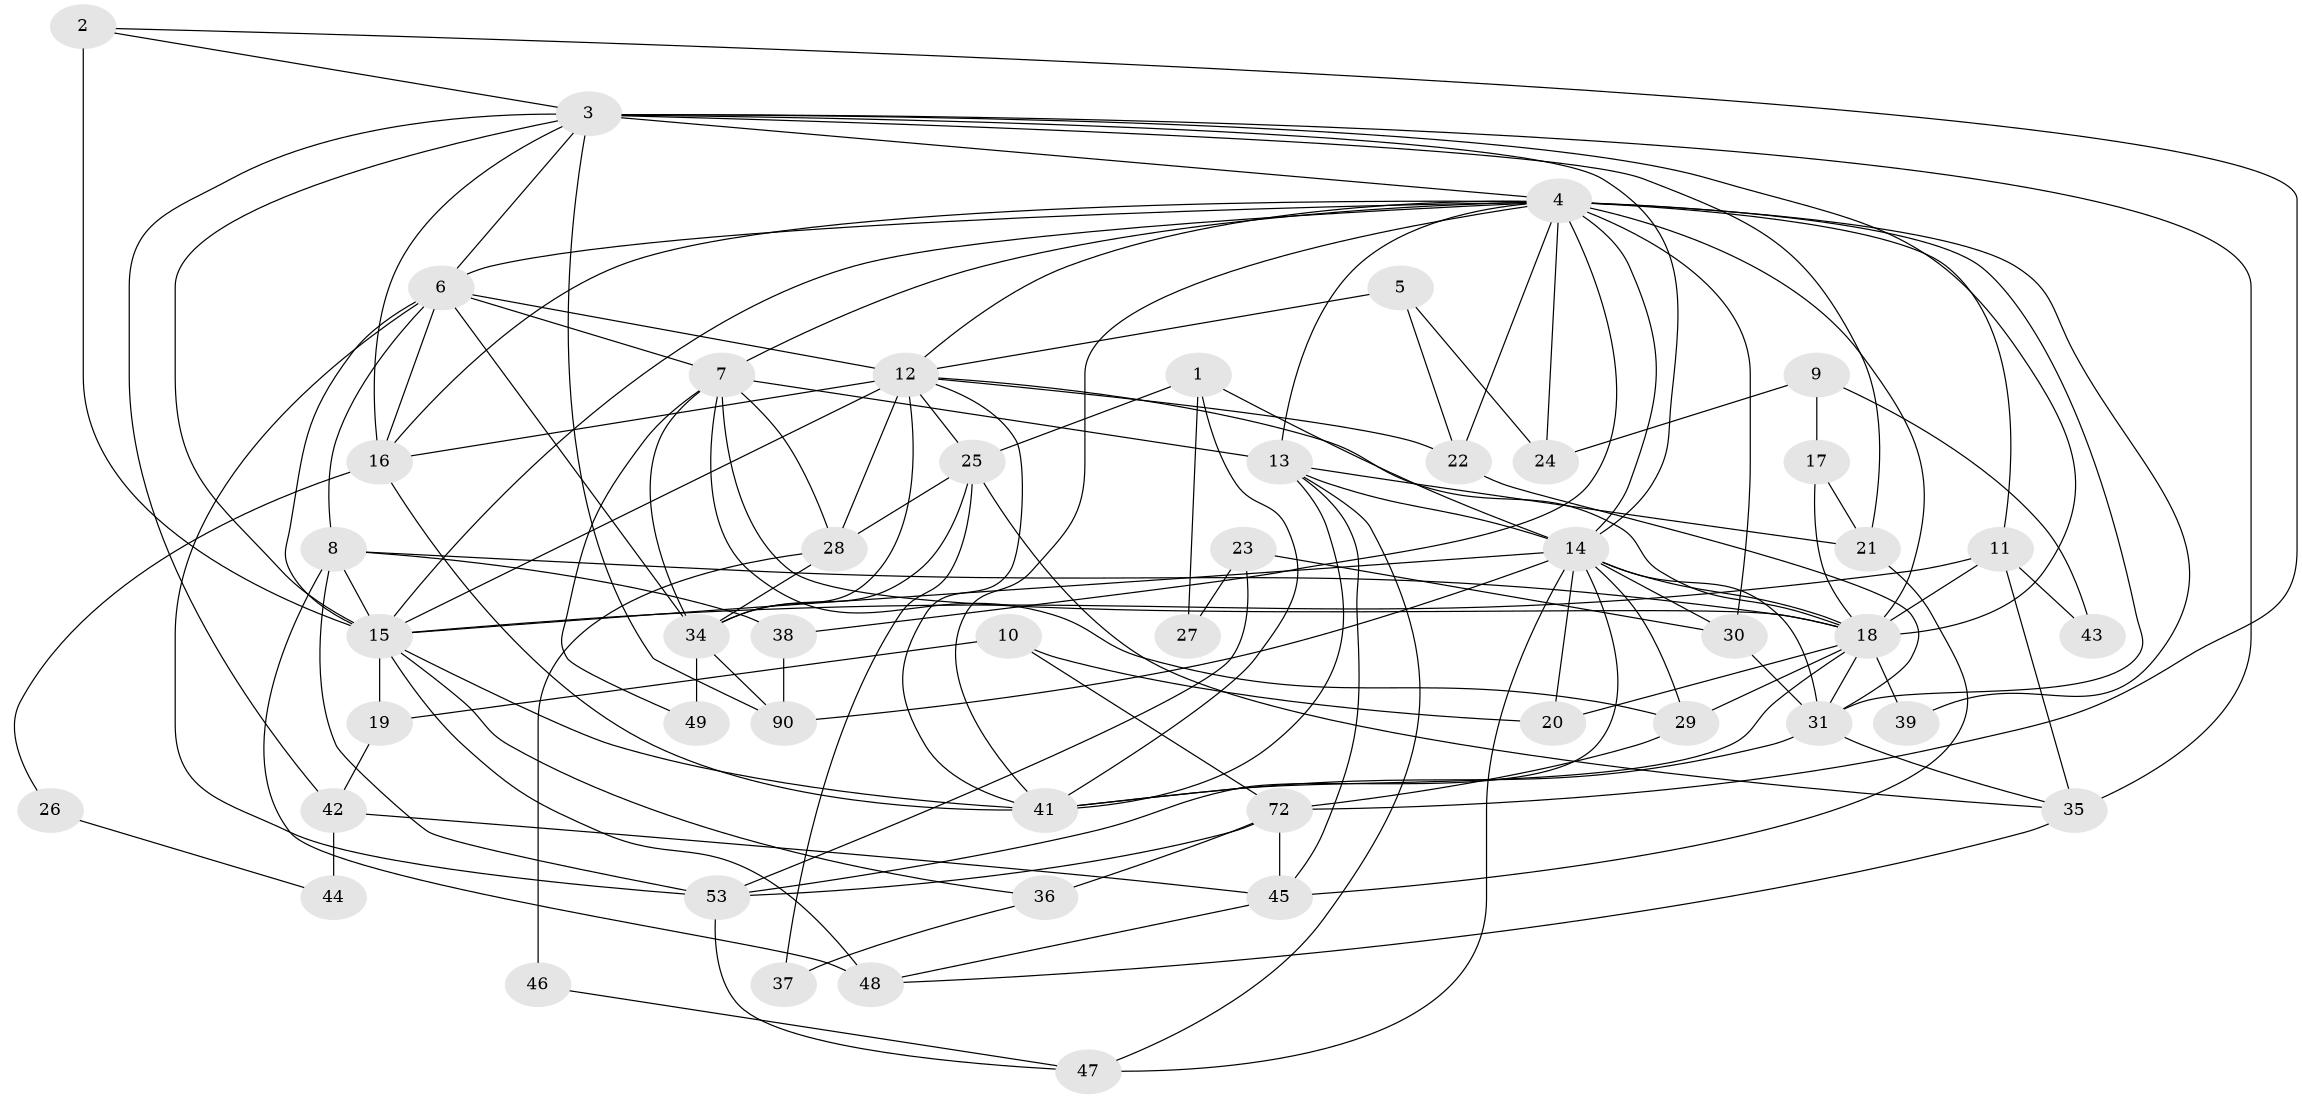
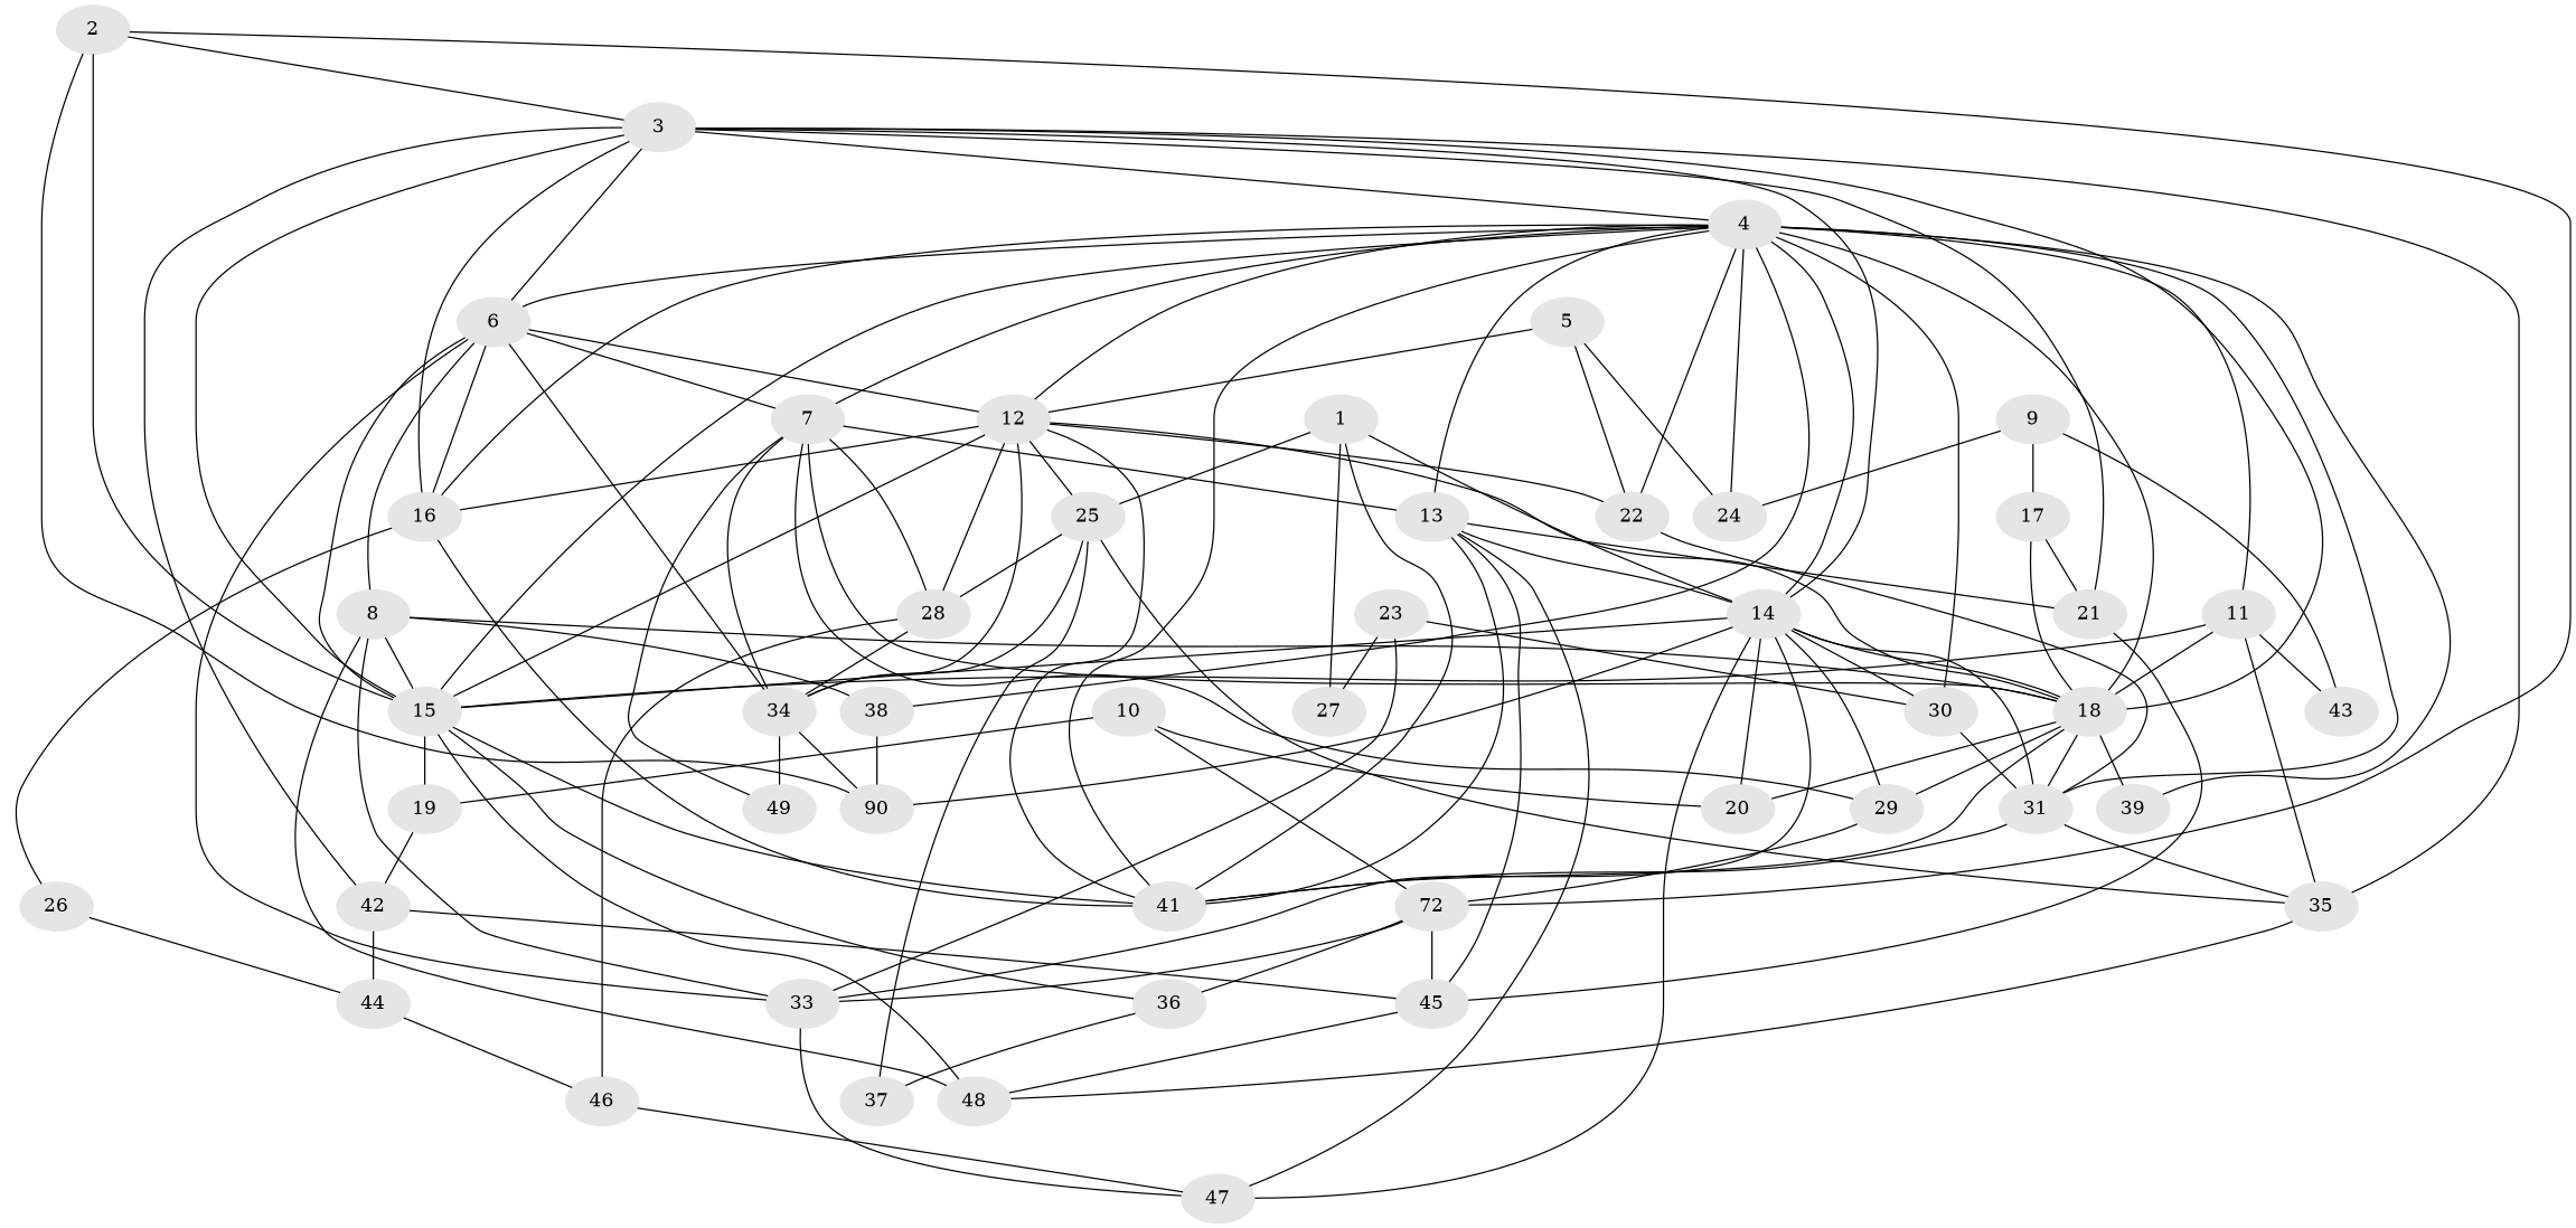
  graph {
    node [color=gray90 style=filled]
    edge [weight=1.0]
    1
    14
    25
    27
    41
    15
    18
    n8 [label=90]
    30
    31
-   33 [label=53]
+   33
    29
    20
    47
    35
    34
    37
    28
    2
    3
    n21 [label=72]
    4
    6
    16
    21
    42
    48
    19
    36
    45
    7
    11
    12
    13
    22
    24
    38
    39
    8
    26
    44
    49
    43
    5
    46
    9
    17
    10
    23
    1 -- 14
    1 -- 25
    1 -- 27
    1 -- 41
    14 -- 15
    14 -- 18
    14 -- n8
    14 -- 30
    14 -- 31
    14 -- 33
    14 -- 29
    14 -- 20 [weight=2.0]
    14 -- 47
    25 -- 35
    25 -- 34
    25 -- 37
    25 -- 28
    15 -- 41
    15 -- 48 [weight=2.0]
    15 -- 19
    15 -- 36
    18 -- 41
    18 -- 31
    18 -- 29
    18 -- 20
    18 -- 39
    30 -- 31
    31 -- 41
    31 -- 35
    33 -- 47
    29 -- n21
    35 -- 48
    34 -- n8
    34 -- 49
    28 -- 34
    28 -- 46
    2 -- 15
    2 -- 3
    2 -- n21
    3 -- 14
    3 -- 15 [weight=2.0]
    3 -- 18
-   3 -- n8 [weight=2.0]
+   2 -- n8 [weight=2.0]
    3 -- 35
    3 -- 4
    3 -- 6
    3 -- 16
    3 -- 21
    3 -- 42
    n21 -- 33
    n21 -- 36 [weight=2.0]
    n21 -- 45
    4 -- 14
    4 -- 41
    4 -- 15
    4 -- 18 [weight=2.0]
    4 -- 30
    4 -- 31 [weight=2.0]
    4 -- 6
    4 -- 16
    4 -- 7
    4 -- 11
    4 -- 12
    4 -- 13
    4 -- 22
    4 -- 24
    4 -- 38
    4 -- 39
    6 -- 15
    6 -- 33
    6 -- 34
    6 -- 16
    6 -- 7
    6 -- 12 [weight=3.0]
    6 -- 8
    16 -- 41
    16 -- 26
    21 -- 45
    42 -- 45
    42 -- 44
    19 -- 42
    36 -- 37
    45 -- 48
    7 -- 18
    7 -- 29
    7 -- 34
    7 -- 28
    7 -- 13
    7 -- 49
    11 -- 15 [weight=3.0]
    11 -- 18
    11 -- 35
    11 -- 43
    12 -- 25
    12 -- 41
    12 -- 15
    12 -- 18
    12 -- 34
    12 -- 28
    12 -- 16
    12 -- 22
    13 -- 14
    13 -- 41
    13 -- 47
    13 -- 21
    13 -- 45
    22 -- 31
    38 -- n8
    8 -- 15
    8 -- 18
    8 -- 33
    8 -- 48
    8 -- 38
    26 -- 44
+   44 -- 46
    5 -- 12
    5 -- 22
    5 -- 24
    46 -- 47
    9 -- 24
    9 -- 43
    9 -- 17
    17 -- 18
    17 -- 21
    10 -- 20
    10 -- n21
    10 -- 19
    23 -- 27
    23 -- 30
    23 -- 33
  }
